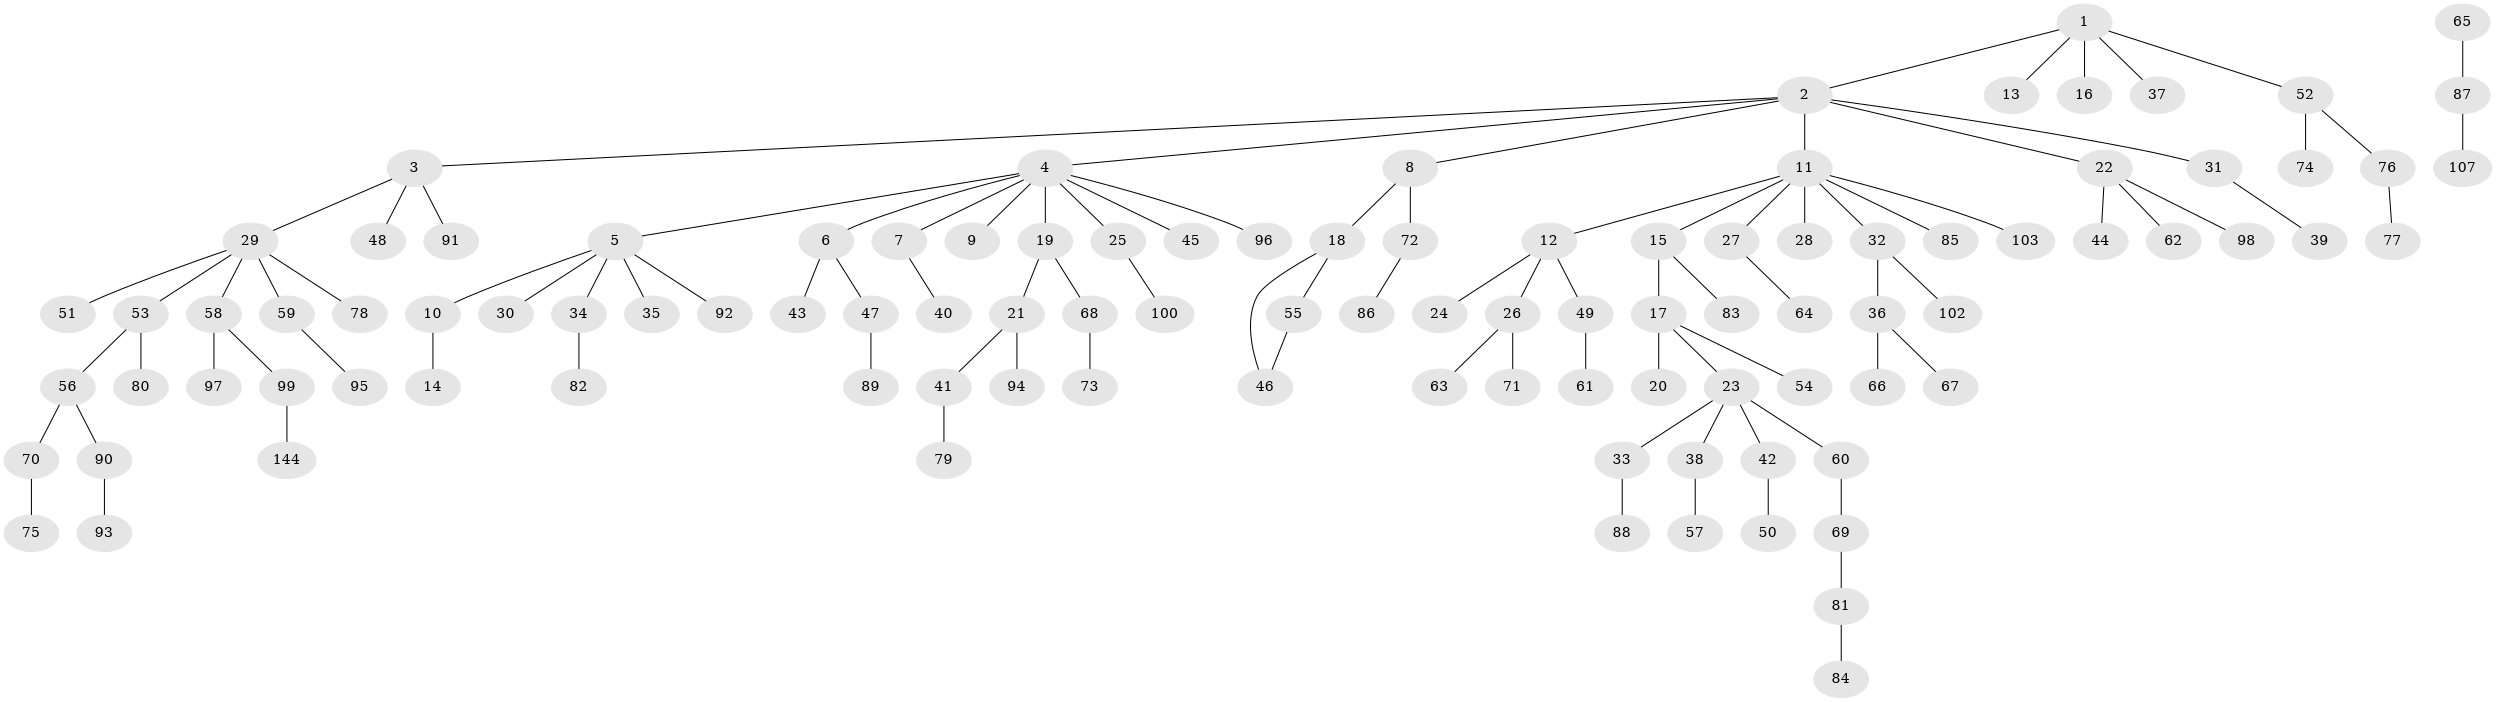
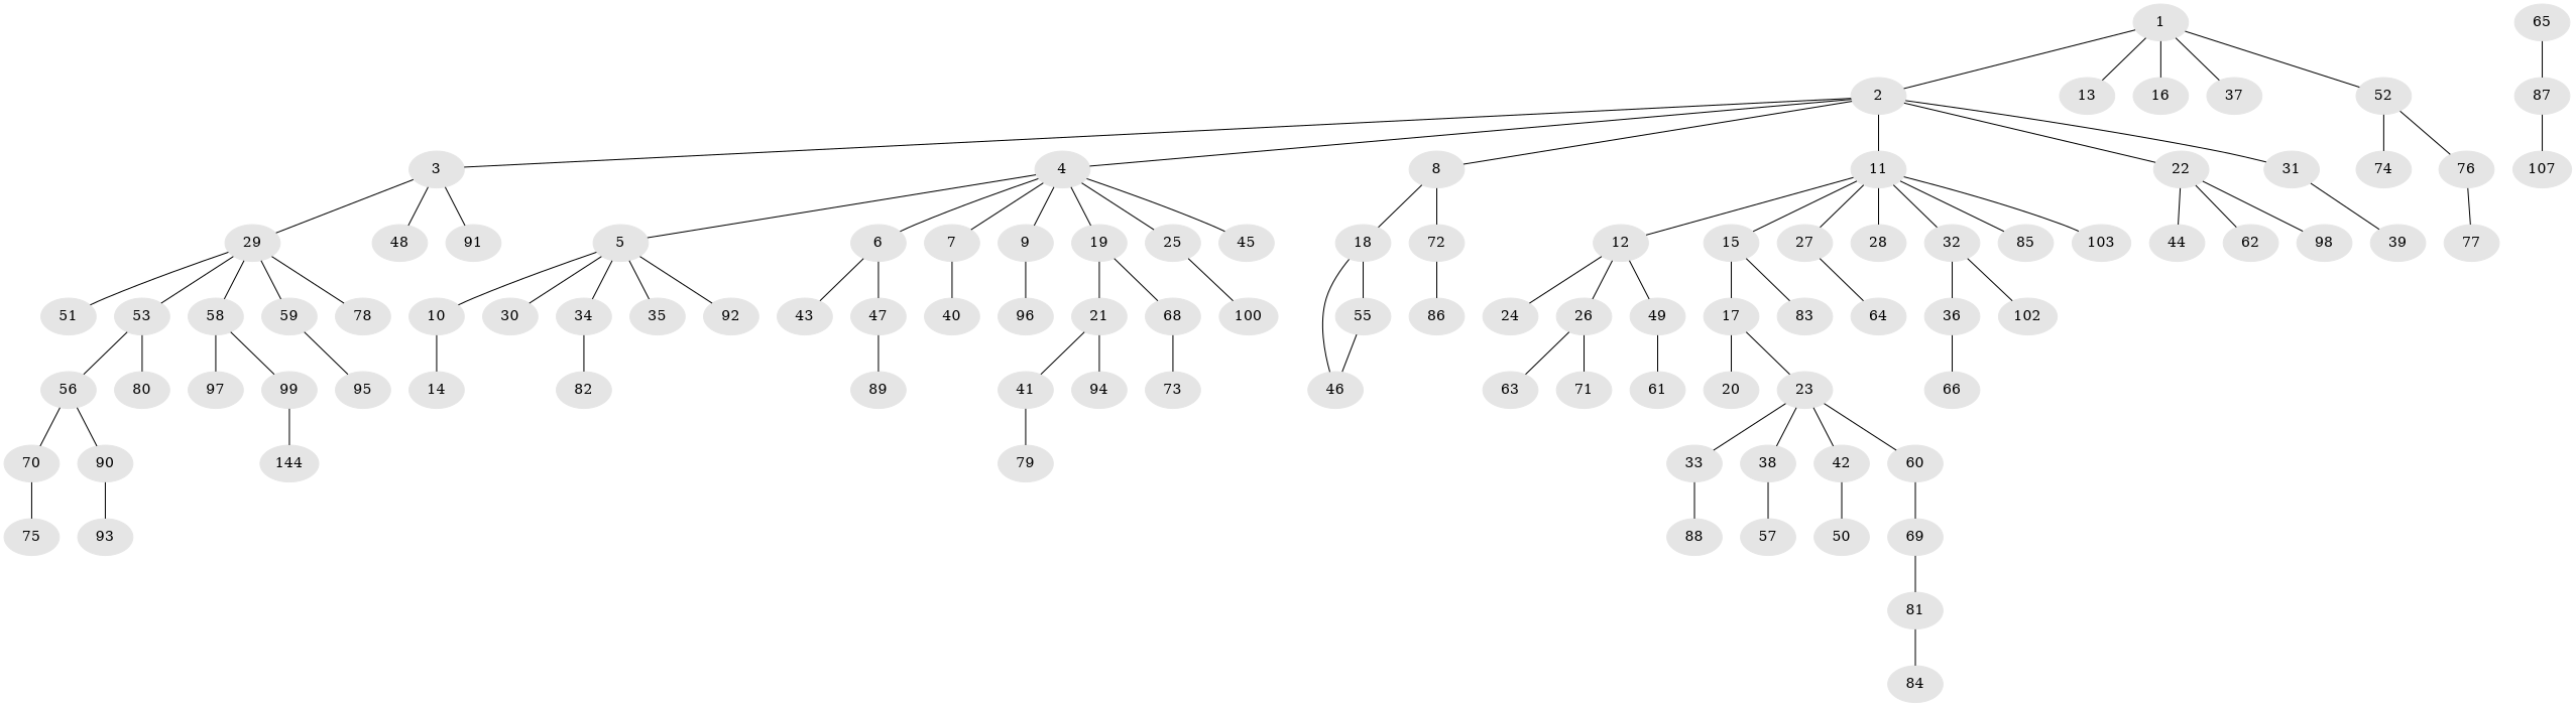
  graph {
    node [color=gray90 style=filled]
    1
    2
    13
    16
    37
    52
    3
    4
    8
    11
    22
    31
    74
    76
    29
    48
    91
    5
    6
    7
    9
    19
    25
    45
    18
    72
    12
    15
    27
    28
    32
    85
    103
    44
    62
    98
    39
    51
    53
    58
    59
    78
    10
    30
    34
    35
    92
    43
    47
    40
    96
    21
    68
    100
    14
    82
    89
    46
    55
    86
    24
    26
    49
    17
    83
    64
    36
    102
    63
    71
    61
    20
    23
-   54
    33
    38
    42
    60
    41
    94
    73
    79
    88
    57
    50
    69
    56
    80
    97
    99
    95
    66
-   67
    77
    70
    90
    65
    87
    75
    93
    n101 [label=144]
    81
    n103 [label=107]
    84
    1 -- 2
    1 -- 13
    1 -- 16
    1 -- 37
    1 -- 52
    2 -- 3
    2 -- 4
    2 -- 8
    2 -- 11
    2 -- 22
    2 -- 31
    52 -- 74
    52 -- 76
    3 -- 29
    3 -- 48
    3 -- 91
    4 -- 5
    4 -- 6
    4 -- 7
    4 -- 9
    4 -- 19
    4 -- 25
    4 -- 45
    8 -- 18
    8 -- 72
    11 -- 12
    11 -- 15
    11 -- 27
    11 -- 28
    11 -- 32
    11 -- 85
    11 -- 103
    22 -- 44
    22 -- 62
    22 -- 98
    31 -- 39
    76 -- 77
    29 -- 51
    29 -- 53
    29 -- 58
    29 -- 59
    29 -- 78
    5 -- 10
    5 -- 30
    5 -- 34
    5 -- 35
    5 -- 92
    6 -- 43
    6 -- 47
    7 -- 40
-   4 -- 96
+   9 -- 96
    19 -- 21
    19 -- 68
    25 -- 100
    18 -- 46
    18 -- 55
    72 -- 86
    12 -- 24
    12 -- 26
    12 -- 49
    15 -- 17
    15 -- 83
    27 -- 64
    32 -- 36
    32 -- 102
    53 -- 56
    53 -- 80
    58 -- 97
    58 -- 99
    59 -- 95
    10 -- 14
    34 -- 82
    47 -- 89
    21 -- 41
    21 -- 94
    68 -- 73
    55 -- 46
    26 -- 63
    26 -- 71
    49 -- 61
    17 -- 20
    17 -- 23
-   17 -- 54
    36 -- 66
-   36 -- 67
    23 -- 33
    23 -- 38
    23 -- 42
    23 -- 60
    33 -- 88
    38 -- 57
    42 -- 50
    60 -- 69
    41 -- 79
    69 -- 81
    56 -- 70
    56 -- 90
    99 -- n101
    70 -- 75
    90 -- 93
    65 -- 87
    87 -- n103
    81 -- 84
  }
